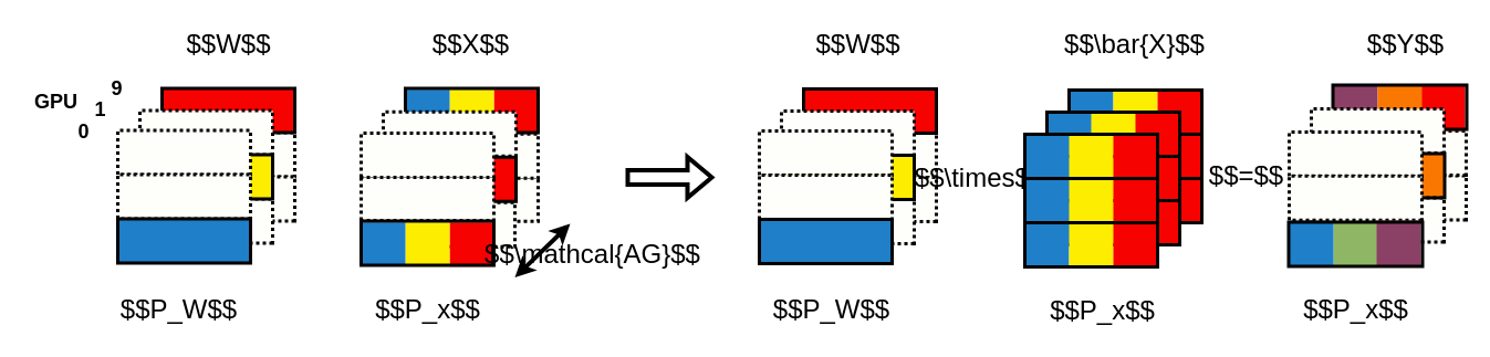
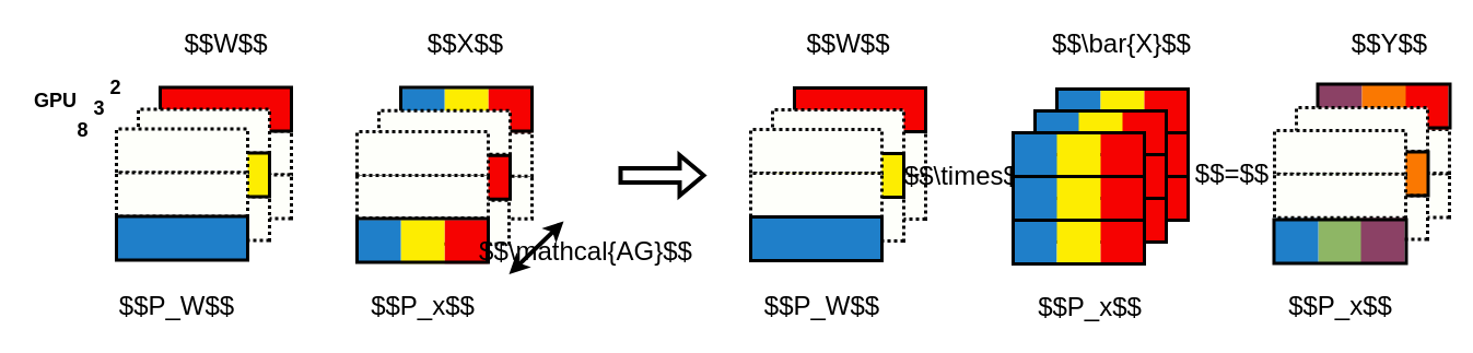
  <mxCell id="0" />
  <mxCell id="1" parent="0" />
  <mxCell id="2" value="" style="rounded=0;whiteSpace=wrap;html=1;strokeWidth=3;perimeterSpacing=0;rotation=-90;dashed=1;dashPattern=1 1;fillColor=#FEFFFA;" parent="1" vertex="1"><mxGeometry x="406" y="119.75" width="40" height="120" as="geometry" /></mxCell>
  <mxCell id="3" value="" style="rounded=0;whiteSpace=wrap;html=1;strokeWidth=3;perimeterSpacing=0;rotation=-90;dashed=1;dashPattern=1 1;fillColor=#FEFFFA;" parent="1" vertex="1"><mxGeometry x="406" y="80.75" width="40" height="120" as="geometry" /></mxCell>
  <mxCell id="4" value="" style="rounded=0;whiteSpace=wrap;html=1;strokeWidth=3;perimeterSpacing=0;rotation=0;fillColor=#F60201;strokeColor=none;" parent="1" vertex="1"><mxGeometry x="446" y="80.75" width="40" height="40" as="geometry" /></mxCell>
  <mxCell id="5" value="" style="rounded=0;whiteSpace=wrap;html=1;strokeWidth=3;perimeterSpacing=0;rotation=-180;fillColor=#FDED01;strokeColor=none;" parent="1" vertex="1"><mxGeometry x="406" y="80.75" width="40" height="40" as="geometry" /></mxCell>
  <mxCell id="6" value="" style="rounded=0;whiteSpace=wrap;html=1;strokeWidth=3;perimeterSpacing=0;rotation=-180;fillColor=#1F7FC9;fillStyle=solid;strokeColor=none;" parent="1" vertex="1"><mxGeometry x="366" y="80.75" width="40" height="39" as="geometry" /></mxCell>
  <mxCell id="7" value="" style="rounded=0;whiteSpace=wrap;html=1;strokeWidth=3;perimeterSpacing=0;rotation=90;fillColor=none;" parent="1" vertex="1"><mxGeometry x="406" y="39.5" width="40" height="120" as="geometry" /></mxCell>
  <mxCell id="8" value="" style="rounded=0;whiteSpace=wrap;html=1;strokeWidth=3;perimeterSpacing=0;rotation=0;fillColor=#F60201;strokeColor=none;" parent="1" vertex="1"><mxGeometry x="426" y="141.75" width="40" height="40" as="geometry" /></mxCell>
  <mxCell id="9" value="" style="rounded=0;whiteSpace=wrap;html=1;strokeWidth=3;perimeterSpacing=0;rotation=-90;dashed=1;dashPattern=1 1;fillColor=#FEFFFA;" parent="1" vertex="1"><mxGeometry x="386" y="60.75" width="40" height="120" as="geometry" /></mxCell>
  <mxCell id="10" value="" style="rounded=0;whiteSpace=wrap;html=1;strokeWidth=3;perimeterSpacing=0;rotation=-180;fillColor=#FDED01;strokeColor=none;" parent="1" vertex="1"><mxGeometry x="386" y="141.75" width="40" height="40" as="geometry" /></mxCell>
  <mxCell id="11" value="" style="rounded=0;whiteSpace=wrap;html=1;strokeWidth=3;perimeterSpacing=0;rotation=-180;fillColor=#1F7FC9;fillStyle=solid;strokeColor=none;" parent="1" vertex="1"><mxGeometry x="346" y="141.75" width="40" height="39" as="geometry" /></mxCell>
  <mxCell id="12" value="" style="rounded=0;whiteSpace=wrap;html=1;strokeWidth=3;perimeterSpacing=0;rotation=-90;dashed=1;dashPattern=1 1;fillColor=#FEFFFA;" parent="1" vertex="1"><mxGeometry x="385" y="142.75" width="40" height="120" as="geometry" /></mxCell>
  <mxCell id="13" value="" style="rounded=0;whiteSpace=wrap;html=1;strokeWidth=3;perimeterSpacing=0;rotation=90;fillColor=none;" parent="1" vertex="1"><mxGeometry x="386" y="101.75" width="40" height="120" as="geometry" /></mxCell>
  <mxCell id="14" value="" style="rounded=0;whiteSpace=wrap;html=1;fillColor=#FEFFFA;fontColor=#ffffff;strokeColor=#000000;strokeWidth=3;perimeterSpacing=0;rotation=-180;dashed=1;dashPattern=1 1;" parent="1" vertex="1"><mxGeometry x="726" y="120" width="120" height="40" as="geometry" /></mxCell>
  <mxCell id="15" value="" style="rounded=0;whiteSpace=wrap;html=1;fillColor=#FEFFFA;fontColor=#ffffff;strokeColor=#000000;strokeWidth=3;perimeterSpacing=0;rotation=-180;dashed=1;dashPattern=1 1;" parent="1" vertex="1"><mxGeometry x="726" y="160" width="120" height="40" as="geometry" /></mxCell>
  <mxCell id="16" value="" style="rounded=0;whiteSpace=wrap;html=1;fillColor=#F60201;fontColor=#ffffff;strokeColor=#000000;strokeWidth=3;perimeterSpacing=0;rotation=-180;" parent="1" vertex="1"><mxGeometry x="726" y="80" width="120" height="40" as="geometry" /></mxCell>
  <mxCell id="17" value="" style="rounded=0;whiteSpace=wrap;html=1;fillColor=#FEFFFA;fontColor=#ffffff;strokeColor=#000000;strokeWidth=3;perimeterSpacing=0;rotation=-180;dashed=1;dashPattern=1 1;" parent="1" vertex="1"><mxGeometry x="706" y="100" width="120" height="40" as="geometry" /></mxCell>
  <mxCell id="18" value="" style="rounded=0;whiteSpace=wrap;html=1;fillColor=#FEFFFA;fontColor=#ffffff;strokeColor=#000000;strokeWidth=3;perimeterSpacing=0;rotation=-180;dashed=1;dashPattern=1 1;" parent="1" vertex="1"><mxGeometry x="706" y="180" width="120" height="40" as="geometry" /></mxCell>
  <mxCell id="19" value="" style="rounded=0;whiteSpace=wrap;html=1;strokeWidth=3;perimeterSpacing=0;rotation=0;fillColor=#F60201;strokeColor=none;" parent="1" vertex="1"><mxGeometry x="406" y="200.75" width="40" height="40" as="geometry" /></mxCell>
  <mxCell id="20" value="" style="rounded=0;whiteSpace=wrap;html=1;strokeWidth=3;perimeterSpacing=0;rotation=-90;dashed=1;dashPattern=1 1;fillColor=#FEFFFA;" parent="1" vertex="1"><mxGeometry x="366" y="119" width="40" height="120" as="geometry" /></mxCell>
  <mxCell id="21" value="" style="rounded=0;whiteSpace=wrap;html=1;strokeWidth=3;perimeterSpacing=0;rotation=-180;fillColor=#FDED01;strokeColor=none;" parent="1" vertex="1"><mxGeometry x="366" y="200.75" width="40" height="40" as="geometry" /></mxCell>
  <mxCell id="22" value="" style="rounded=0;whiteSpace=wrap;html=1;strokeWidth=3;perimeterSpacing=0;rotation=-180;strokeColor=none;fillColor=#8B4165;" parent="1" vertex="1"><mxGeometry x="1205" y="76.5" width="40" height="41.5" as="geometry" /></mxCell>
  <mxCell id="23" value="" style="rounded=0;whiteSpace=wrap;html=1;fillColor=#FEFFFA;fontColor=#ffffff;strokeColor=#000000;strokeWidth=3;perimeterSpacing=0;rotation=-180;dashed=1;dashPattern=1 1;" parent="1" vertex="1"><mxGeometry x="1205" y="158.5" width="120" height="40" as="geometry" /></mxCell>
  <mxCell id="24" value="" style="rounded=0;whiteSpace=wrap;html=1;fillColor=#FEFFFA;fontColor=#ffffff;strokeColor=#000000;strokeWidth=3;perimeterSpacing=0;rotation=-180;dashed=1;dashPattern=1 1;" parent="1" vertex="1"><mxGeometry x="1205" y="118" width="120" height="40" as="geometry" /></mxCell>
  <mxCell id="25" value="" style="rounded=0;whiteSpace=wrap;html=1;strokeWidth=3;perimeterSpacing=0;rotation=-180;strokeColor=none;fillColor=#F60201;" parent="1" vertex="1"><mxGeometry x="1284" y="76.5" width="40" height="41.5" as="geometry" /></mxCell>
  <mxCell id="26" value="" style="rounded=0;whiteSpace=wrap;html=1;strokeWidth=3;perimeterSpacing=0;rotation=-180;strokeColor=none;fillColor=#FA7801;" parent="1" vertex="1"><mxGeometry x="1245" y="77" width="40" height="41.5" as="geometry" /></mxCell>
  <mxCell id="27" value="" style="rounded=0;whiteSpace=wrap;html=1;strokeWidth=3;perimeterSpacing=0;rotation=90;fillColor=none;" parent="1" vertex="1"><mxGeometry x="1245" y="36" width="40" height="121" as="geometry" /></mxCell>
  <mxCell id="28" value="" style="rounded=0;whiteSpace=wrap;html=1;strokeWidth=3;perimeterSpacing=0;rotation=-180;strokeColor=none;fillColor=#FA7801;" parent="1" vertex="1"><mxGeometry x="1265" y="137" width="40" height="41.5" as="geometry" /></mxCell>
  <mxCell id="29" value="" style="rounded=0;whiteSpace=wrap;html=1;strokeWidth=3;perimeterSpacing=0;rotation=-180;strokeColor=none;fillColor=#F0F000;" parent="1" vertex="1"><mxGeometry x="1225" y="138" width="40" height="41.5" as="geometry" /></mxCell>
  <mxCell id="30" value="" style="rounded=0;whiteSpace=wrap;html=1;fillColor=#FEFFFA;fontColor=#ffffff;strokeColor=#000000;strokeWidth=3;perimeterSpacing=0;rotation=-180;dashed=1;dashPattern=1 1;" parent="1" vertex="1"><mxGeometry x="1185" y="178.5" width="120" height="40" as="geometry" /></mxCell>
  <mxCell id="31" value="" style="rounded=0;whiteSpace=wrap;html=1;fillColor=#FEFFFA;fontColor=#ffffff;strokeColor=#000000;strokeWidth=3;perimeterSpacing=0;rotation=-180;dashed=1;dashPattern=1 1;" parent="1" vertex="1"><mxGeometry x="1185" y="98" width="120" height="40" as="geometry" /></mxCell>
  <mxCell id="32" value="" style="rounded=0;whiteSpace=wrap;html=1;strokeWidth=3;perimeterSpacing=0;rotation=-180;strokeColor=none;fillColor=#00CC00;" parent="1" vertex="1"><mxGeometry x="1185" y="138" width="40" height="41.5" as="geometry" /></mxCell>
  <mxCell id="33" value="" style="rounded=0;whiteSpace=wrap;html=1;strokeWidth=3;perimeterSpacing=0;rotation=90;fillColor=none;" parent="1" vertex="1"><mxGeometry x="1225" y="98" width="40" height="121" as="geometry" /></mxCell>
  <mxCell id="34" value="&lt;font style=&quot;font-size: 24px;&quot;&gt;$$=$$&lt;/font&gt;" style="text;html=1;align=center;verticalAlign=middle;resizable=0;points=[];autosize=1;strokeColor=none;fillColor=none;fontSize=16;" parent="1" vertex="1"><mxGeometry x="1081" y="138.5" width="90" height="40" as="geometry" /></mxCell>
  <mxCell id="35" value="" style="rounded=0;whiteSpace=wrap;html=1;strokeWidth=3;perimeterSpacing=0;rotation=-180;strokeColor=none;fillColor=#8eb665;" parent="1" vertex="1"><mxGeometry x="1205" y="199" width="40" height="41.5" as="geometry" /></mxCell>
  <mxCell id="36" value="" style="rounded=0;whiteSpace=wrap;html=1;strokeWidth=3;perimeterSpacing=0;rotation=-180;strokeColor=none;fillColor=#1F7FC9;" parent="1" vertex="1"><mxGeometry x="1165" y="199" width="40" height="41.5" as="geometry" /></mxCell>
  <mxCell id="37" value="" style="rounded=0;whiteSpace=wrap;html=1;strokeWidth=3;perimeterSpacing=0;rotation=-180;fillColor=#1F7FC9;fillStyle=solid;strokeColor=none;" parent="1" vertex="1"><mxGeometry x="326" y="200.75" width="40" height="39" as="geometry" /></mxCell>
  <mxCell id="38" value="&lt;font style=&quot;font-size: 24px;&quot;&gt;$$\times$$&lt;/font&gt;" style="text;html=1;align=center;verticalAlign=middle;resizable=0;points=[];autosize=1;strokeColor=none;fillColor=none;fontSize=16;" parent="1" vertex="1"><mxGeometry x="815" y="140.5" width="140" height="40" as="geometry" /></mxCell>
  <mxCell id="39" value="$$X$$" style="text;html=1;align=center;verticalAlign=middle;resizable=0;points=[];autosize=1;strokeColor=none;fillColor=none;fontSize=24;" parent="1" vertex="1"><mxGeometry x="380" y="20" width="90" height="40" as="geometry" /></mxCell>
  <mxCell id="40" value="$$W$$" style="text;html=1;align=center;verticalAlign=middle;resizable=0;points=[];autosize=1;strokeColor=none;fillColor=none;fontSize=24;" parent="1" vertex="1"><mxGeometry x="156" y="20" width="100" height="40" as="geometry" /></mxCell>
  <mxCell id="41" value="" style="rounded=0;whiteSpace=wrap;html=1;fillColor=#FEFFFA;fontColor=#ffffff;strokeColor=#000000;strokeWidth=3;perimeterSpacing=0;rotation=-180;dashed=1;dashPattern=1 1;" parent="1" vertex="1"><mxGeometry x="1165" y="119" width="120" height="40" as="geometry" /></mxCell>
  <mxCell id="42" value="" style="rounded=0;whiteSpace=wrap;html=1;fillColor=#FEFFFA;fontColor=#ffffff;strokeColor=#000000;strokeWidth=3;perimeterSpacing=0;rotation=-180;dashed=1;dashPattern=1 1;" parent="1" vertex="1"><mxGeometry x="1165" y="158.75" width="120" height="40" as="geometry" /></mxCell>
  <mxCell id="43" value="" style="rounded=0;whiteSpace=wrap;html=1;strokeWidth=3;perimeterSpacing=0;rotation=-180;strokeColor=none;fillColor=#8b4165;" parent="1" vertex="1"><mxGeometry x="1244" y="199" width="40" height="41.5" as="geometry" /></mxCell>
  <mxCell id="44" value="&lt;font style=&quot;font-size: 24px;&quot;&gt;$$\mathcal{AG}$$&lt;/font&gt;" style="text;html=1;align=center;verticalAlign=middle;resizable=0;points=[];autosize=1;strokeColor=none;fillColor=none;fontSize=16;" parent="1" vertex="1"><mxGeometry x="425" y="210" width="220" height="40" as="geometry" /></mxCell>
  <mxCell id="45" value="" style="endArrow=classic;startArrow=classic;html=1;rounded=0;fontSize=24;strokeWidth=4;" parent="1" edge="1"><mxGeometry width="50" height="50" relative="1" as="geometry"><mxPoint x="515" y="202" as="sourcePoint" /><mxPoint x="465" y="250.5" as="targetPoint" /></mxGeometry></mxCell>
  <mxCell id="46" value="$$W$$" style="text;html=1;align=center;verticalAlign=middle;resizable=0;points=[];autosize=1;strokeColor=none;fillColor=none;fontSize=24;" parent="1" vertex="1"><mxGeometry x="725" y="20" width="100" height="40" as="geometry" /></mxCell>
  <mxCell id="47" value="" style="shape=flexArrow;endArrow=classic;html=1;rounded=0;fontSize=24;strokeWidth=4;" parent="1" edge="1"><mxGeometry width="50" height="50" relative="1" as="geometry"><mxPoint x="565" y="160" as="sourcePoint" /><mxPoint x="645" y="160" as="targetPoint" /></mxGeometry></mxCell>
  <mxCell id="48" value="$$\bar{X}$$" style="text;html=1;align=center;verticalAlign=middle;resizable=0;points=[];autosize=1;strokeColor=none;fillColor=none;fontSize=24;" parent="1" vertex="1"><mxGeometry x="950" y="20" width="150" height="40" as="geometry" /></mxCell>
  <mxCell id="49" value="$$Y$$" style="text;html=1;align=center;verticalAlign=middle;resizable=0;points=[];autosize=1;strokeColor=none;fillColor=none;fontSize=24;" parent="1" vertex="1"><mxGeometry x="1225" y="20" width="90" height="40" as="geometry" /></mxCell>
  <mxCell id="50" value="" style="rounded=0;whiteSpace=wrap;html=1;strokeWidth=3;perimeterSpacing=0;rotation=-180;fillColor=#1F7FC9;strokeColor=none;" parent="1" vertex="1"><mxGeometry x="966" y="81" width="40" height="120" as="geometry" /></mxCell>
  <mxCell id="51" value="" style="rounded=0;whiteSpace=wrap;html=1;strokeWidth=3;perimeterSpacing=0;rotation=-180;fillColor=#FDED01;strokeColor=none;" parent="1" vertex="1"><mxGeometry x="1006" y="81" width="40" height="120" as="geometry" /></mxCell>
  <mxCell id="52" value="" style="rounded=0;whiteSpace=wrap;html=1;strokeWidth=3;perimeterSpacing=0;rotation=-180;fillColor=#F60201;strokeColor=none;" parent="1" vertex="1"><mxGeometry x="1046" y="81" width="40" height="120" as="geometry" /></mxCell>
- <mxCell id="53" value="&lt;b&gt;&lt;font style=&quot;font-size: 18px;&quot;&gt;1&lt;/font&gt;&lt;/b&gt;" style="text;html=1;align=center;verticalAlign=middle;resizable=0;points=[];autosize=1;strokeColor=none;fillColor=none;fontSize=24;" parent="1" vertex="1"><mxGeometry x="75" y="76.5" width="30" height="40" as="geometry" /></mxCell>
- <mxCell id="54" value="&lt;b&gt;&lt;font style=&quot;font-size: 18px;&quot;&gt;9&lt;/font&gt;&lt;/b&gt;" style="text;html=1;align=center;verticalAlign=middle;resizable=0;points=[];autosize=1;strokeColor=none;fillColor=none;fontSize=24;" parent="1" vertex="1"><mxGeometry x="90" y="58" width="30" height="40" as="geometry" /></mxCell>
+ <mxCell id="53" value="&lt;b&gt;&lt;font style=&quot;font-size: 18px;&quot;&gt;3&lt;/font&gt;&lt;/b&gt;" style="text;html=1;align=center;verticalAlign=middle;resizable=0;points=[];autosize=1;strokeColor=none;fillColor=none;fontSize=24;" parent="1" vertex="1"><mxGeometry x="75" y="76.5" width="30" height="40" as="geometry" /></mxCell>
+ <mxCell id="54" value="&lt;b&gt;&lt;font style=&quot;font-size: 18px;&quot;&gt;2&lt;/font&gt;&lt;/b&gt;" style="text;html=1;align=center;verticalAlign=middle;resizable=0;points=[];autosize=1;strokeColor=none;fillColor=none;fontSize=24;" parent="1" vertex="1"><mxGeometry x="90" y="58" width="30" height="40" as="geometry" /></mxCell>
  <mxCell id="55" value="&lt;b&gt;&lt;font style=&quot;font-size: 18px;&quot;&gt;GPU&lt;/font&gt;&lt;/b&gt;" style="text;html=1;align=center;verticalAlign=middle;resizable=0;points=[];autosize=1;strokeColor=none;fillColor=none;fontSize=24;" parent="1" vertex="1"><mxGeometry x="20" y="70" width="60" height="40" as="geometry" /></mxCell>
- <mxCell id="56" value="&lt;b&gt;&lt;font style=&quot;font-size: 18px;&quot;&gt;0&lt;/font&gt;&lt;/b&gt;" style="text;html=1;align=center;verticalAlign=middle;resizable=0;points=[];autosize=1;strokeColor=none;fillColor=none;fontSize=24;" parent="1" vertex="1"><mxGeometry x="60" y="97" width="30" height="40" as="geometry" /></mxCell>
+ <mxCell id="56" value="&lt;b&gt;&lt;font style=&quot;font-size: 18px;&quot;&gt;8&lt;/font&gt;&lt;/b&gt;" style="text;html=1;align=center;verticalAlign=middle;resizable=0;points=[];autosize=1;strokeColor=none;fillColor=none;fontSize=24;" parent="1" vertex="1"><mxGeometry x="60" y="97" width="30" height="40" as="geometry" /></mxCell>
  <mxCell id="57" value="" style="rounded=0;whiteSpace=wrap;html=1;fillColor=#FDED01;fontColor=#ffffff;strokeColor=#000000;strokeWidth=3;perimeterSpacing=0;rotation=-180;" parent="1" vertex="1"><mxGeometry x="706" y="140" width="120" height="40" as="geometry" /></mxCell>
  <mxCell id="58" value="" style="rounded=0;whiteSpace=wrap;html=1;fillColor=#FEFFFA;fontColor=#ffffff;strokeColor=#000000;strokeWidth=3;perimeterSpacing=0;rotation=-180;dashed=1;dashPattern=1 1;" parent="1" vertex="1"><mxGeometry x="686" y="118" width="120" height="40" as="geometry" /></mxCell>
  <mxCell id="59" value="" style="rounded=0;whiteSpace=wrap;html=1;fillColor=#FEFFFA;fontColor=#ffffff;strokeColor=#000000;strokeWidth=3;perimeterSpacing=0;rotation=-180;dashed=1;dashPattern=1 1;" parent="1" vertex="1"><mxGeometry x="686" y="158" width="120" height="40" as="geometry" /></mxCell>
  <mxCell id="60" value="" style="rounded=0;whiteSpace=wrap;html=1;fillColor=#1F7FC9;fontColor=#ffffff;strokeColor=#000000;strokeWidth=3;perimeterSpacing=0;rotation=-180;" parent="1" vertex="1"><mxGeometry x="686" y="198" width="120" height="40" as="geometry" /></mxCell>
  <mxCell id="61" value="" style="rounded=0;whiteSpace=wrap;html=1;fillColor=#FEFFFA;fontColor=#ffffff;strokeColor=#000000;strokeWidth=3;perimeterSpacing=0;rotation=-180;dashed=1;dashPattern=1 1;" parent="1" vertex="1"><mxGeometry x="146" y="119.5" width="120" height="40" as="geometry" /></mxCell>
  <mxCell id="62" value="" style="rounded=0;whiteSpace=wrap;html=1;fillColor=#FEFFFA;fontColor=#ffffff;strokeColor=#000000;strokeWidth=3;perimeterSpacing=0;rotation=-180;dashed=1;dashPattern=1 1;" parent="1" vertex="1"><mxGeometry x="146" y="159.5" width="120" height="40" as="geometry" /></mxCell>
  <mxCell id="63" value="" style="rounded=0;whiteSpace=wrap;html=1;fillColor=#F60201;fontColor=#ffffff;strokeColor=#000000;strokeWidth=3;perimeterSpacing=0;rotation=-180;" parent="1" vertex="1"><mxGeometry x="146" y="79.5" width="120" height="40" as="geometry" /></mxCell>
  <mxCell id="64" value="" style="rounded=0;whiteSpace=wrap;html=1;fillColor=#FEFFFA;fontColor=#ffffff;strokeColor=#000000;strokeWidth=3;perimeterSpacing=0;rotation=-180;dashed=1;dashPattern=1 1;" parent="1" vertex="1"><mxGeometry x="126" y="99.5" width="120" height="40" as="geometry" /></mxCell>
  <mxCell id="65" value="" style="rounded=0;whiteSpace=wrap;html=1;fillColor=#FEFFFA;fontColor=#ffffff;strokeColor=#000000;strokeWidth=3;perimeterSpacing=0;rotation=-180;dashed=1;dashPattern=1 1;" parent="1" vertex="1"><mxGeometry x="126" y="179.5" width="120" height="40" as="geometry" /></mxCell>
  <mxCell id="66" value="" style="rounded=0;whiteSpace=wrap;html=1;fillColor=#FDED01;fontColor=#ffffff;strokeColor=#000000;strokeWidth=3;perimeterSpacing=0;rotation=-180;" parent="1" vertex="1"><mxGeometry x="126" y="139.5" width="120" height="40" as="geometry" /></mxCell>
  <mxCell id="67" value="" style="rounded=0;whiteSpace=wrap;html=1;fillColor=#FEFFFA;fontColor=#ffffff;strokeColor=#000000;strokeWidth=3;perimeterSpacing=0;rotation=-180;dashed=1;dashPattern=1 1;" parent="1" vertex="1"><mxGeometry x="106" y="117.5" width="120" height="40" as="geometry" /></mxCell>
  <mxCell id="68" value="" style="rounded=0;whiteSpace=wrap;html=1;fillColor=#FEFFFA;fontColor=#ffffff;strokeColor=#000000;strokeWidth=3;perimeterSpacing=0;rotation=-180;dashed=1;dashPattern=1 1;" parent="1" vertex="1"><mxGeometry x="106" y="157.5" width="120" height="40" as="geometry" /></mxCell>
  <mxCell id="69" value="" style="rounded=0;whiteSpace=wrap;html=1;fillColor=#1F7FC9;fontColor=#ffffff;strokeColor=#000000;strokeWidth=3;perimeterSpacing=0;rotation=-180;" parent="1" vertex="1"><mxGeometry x="106" y="197.5" width="120" height="40" as="geometry" /></mxCell>
  <mxCell id="70" value="" style="rounded=0;whiteSpace=wrap;html=1;strokeWidth=3;perimeterSpacing=0;rotation=90;fillColor=none;" parent="1" vertex="1"><mxGeometry x="1205" y="160" width="40" height="121" as="geometry" /></mxCell>
  <mxCell id="71" value="" style="rounded=0;whiteSpace=wrap;html=1;strokeWidth=3;perimeterSpacing=0;rotation=-90;dashed=1;dashPattern=1 1;fillColor=#FEFFFA;" parent="1" vertex="1"><mxGeometry x="366" y="80" width="40" height="120" as="geometry" /></mxCell>
  <mxCell id="72" value="" style="rounded=0;whiteSpace=wrap;html=1;strokeWidth=3;perimeterSpacing=0;rotation=90;fillColor=none;" parent="1" vertex="1"><mxGeometry x="366" y="159.5" width="40" height="120" as="geometry" /></mxCell>
  <mxCell id="73" value="" style="rounded=0;whiteSpace=wrap;html=1;strokeWidth=3;perimeterSpacing=0;rotation=90;fillColor=none;" parent="1" vertex="1"><mxGeometry x="1006" y="41" width="40" height="120" as="geometry" /></mxCell>
  <mxCell id="74" value="" style="rounded=0;whiteSpace=wrap;html=1;strokeWidth=3;perimeterSpacing=0;rotation=90;fillColor=none;" parent="1" vertex="1"><mxGeometry x="1006" y="81" width="40" height="120" as="geometry" /></mxCell>
  <mxCell id="75" value="" style="rounded=0;whiteSpace=wrap;html=1;strokeWidth=3;perimeterSpacing=0;rotation=90;fillColor=none;" parent="1" vertex="1"><mxGeometry x="1006" y="121" width="40" height="120" as="geometry" /></mxCell>
  <mxCell id="76" value="" style="rounded=0;whiteSpace=wrap;html=1;strokeWidth=3;perimeterSpacing=0;rotation=-180;fillColor=#1F7FC9;strokeColor=none;" parent="1" vertex="1"><mxGeometry x="946" y="101" width="40" height="120" as="geometry" /></mxCell>
  <mxCell id="77" value="" style="rounded=0;whiteSpace=wrap;html=1;strokeWidth=3;perimeterSpacing=0;rotation=-180;fillColor=#FDED01;strokeColor=none;" parent="1" vertex="1"><mxGeometry x="986" y="101" width="40" height="120" as="geometry" /></mxCell>
  <mxCell id="78" value="" style="rounded=0;whiteSpace=wrap;html=1;strokeWidth=3;perimeterSpacing=0;rotation=-180;fillColor=#F60201;strokeColor=none;" parent="1" vertex="1"><mxGeometry x="1026" y="101" width="40" height="120" as="geometry" /></mxCell>
  <mxCell id="79" value="" style="rounded=0;whiteSpace=wrap;html=1;strokeWidth=3;perimeterSpacing=0;rotation=90;fillColor=none;" parent="1" vertex="1"><mxGeometry x="986" y="61" width="40" height="120" as="geometry" /></mxCell>
  <mxCell id="80" value="" style="rounded=0;whiteSpace=wrap;html=1;strokeWidth=3;perimeterSpacing=0;rotation=90;fillColor=none;" parent="1" vertex="1"><mxGeometry x="986" y="101" width="40" height="120" as="geometry" /></mxCell>
  <mxCell id="81" value="" style="rounded=0;whiteSpace=wrap;html=1;strokeWidth=3;perimeterSpacing=0;rotation=90;fillColor=none;" parent="1" vertex="1"><mxGeometry x="986" y="141" width="40" height="120" as="geometry" /></mxCell>
  <mxCell id="82" value="" style="rounded=0;whiteSpace=wrap;html=1;strokeWidth=3;perimeterSpacing=0;rotation=-180;fillColor=#1F7FC9;strokeColor=none;" parent="1" vertex="1"><mxGeometry x="926" y="121" width="40" height="120" as="geometry" /></mxCell>
  <mxCell id="83" value="" style="rounded=0;whiteSpace=wrap;html=1;strokeWidth=3;perimeterSpacing=0;rotation=-180;fillColor=#FDED01;strokeColor=none;" parent="1" vertex="1"><mxGeometry x="966" y="121" width="40" height="120" as="geometry" /></mxCell>
  <mxCell id="84" value="" style="rounded=0;whiteSpace=wrap;html=1;strokeWidth=3;perimeterSpacing=0;rotation=-180;fillColor=#F60201;strokeColor=none;" parent="1" vertex="1"><mxGeometry x="1006" y="121" width="40" height="120" as="geometry" /></mxCell>
  <mxCell id="85" value="" style="rounded=0;whiteSpace=wrap;html=1;strokeWidth=3;perimeterSpacing=0;rotation=90;fillColor=none;" parent="1" vertex="1"><mxGeometry x="966" y="81" width="40" height="120" as="geometry" /></mxCell>
  <mxCell id="86" value="" style="rounded=0;whiteSpace=wrap;html=1;strokeWidth=3;perimeterSpacing=0;rotation=90;fillColor=none;" parent="1" vertex="1"><mxGeometry x="966" y="121" width="40" height="120" as="geometry" /></mxCell>
  <mxCell id="87" value="" style="rounded=0;whiteSpace=wrap;html=1;strokeWidth=3;perimeterSpacing=0;rotation=90;fillColor=none;" parent="1" vertex="1"><mxGeometry x="966" y="161" width="40" height="120" as="geometry" /></mxCell>
  <mxCell id="88" value="$$P_x$$" style="text;html=1;align=center;verticalAlign=middle;resizable=0;points=[];autosize=1;strokeColor=none;fillColor=none;fontSize=24;" parent="1" vertex="1"><mxGeometry x="936" y="261" width="120" height="40" as="geometry" /></mxCell>
  <mxCell id="89" value="$$P_x$$" style="text;html=1;align=center;verticalAlign=middle;resizable=0;points=[];autosize=1;strokeColor=none;fillColor=none;fontSize=24;" parent="1" vertex="1"><mxGeometry x="1165" y="259.75" width="120" height="40" as="geometry" /></mxCell>
  <mxCell id="90" value="$$P_W$$" style="text;html=1;align=center;verticalAlign=middle;resizable=0;points=[];autosize=1;strokeColor=none;fillColor=none;fontSize=24;" parent="1" vertex="1"><mxGeometry x="686" y="259.75" width="130" height="40" as="geometry" /></mxCell>
  <mxCell id="91" value="$$P_W$$" style="text;html=1;align=center;verticalAlign=middle;resizable=0;points=[];autosize=1;strokeColor=none;fillColor=none;fontSize=24;" parent="1" vertex="1"><mxGeometry x="96" y="259.75" width="130" height="40" as="geometry" /></mxCell>
  <mxCell id="92" value="$$P_x$$" style="text;html=1;align=center;verticalAlign=middle;resizable=0;points=[];autosize=1;strokeColor=none;fillColor=none;fontSize=24;" parent="1" vertex="1"><mxGeometry x="326" y="259.75" width="120" height="40" as="geometry" /></mxCell>
